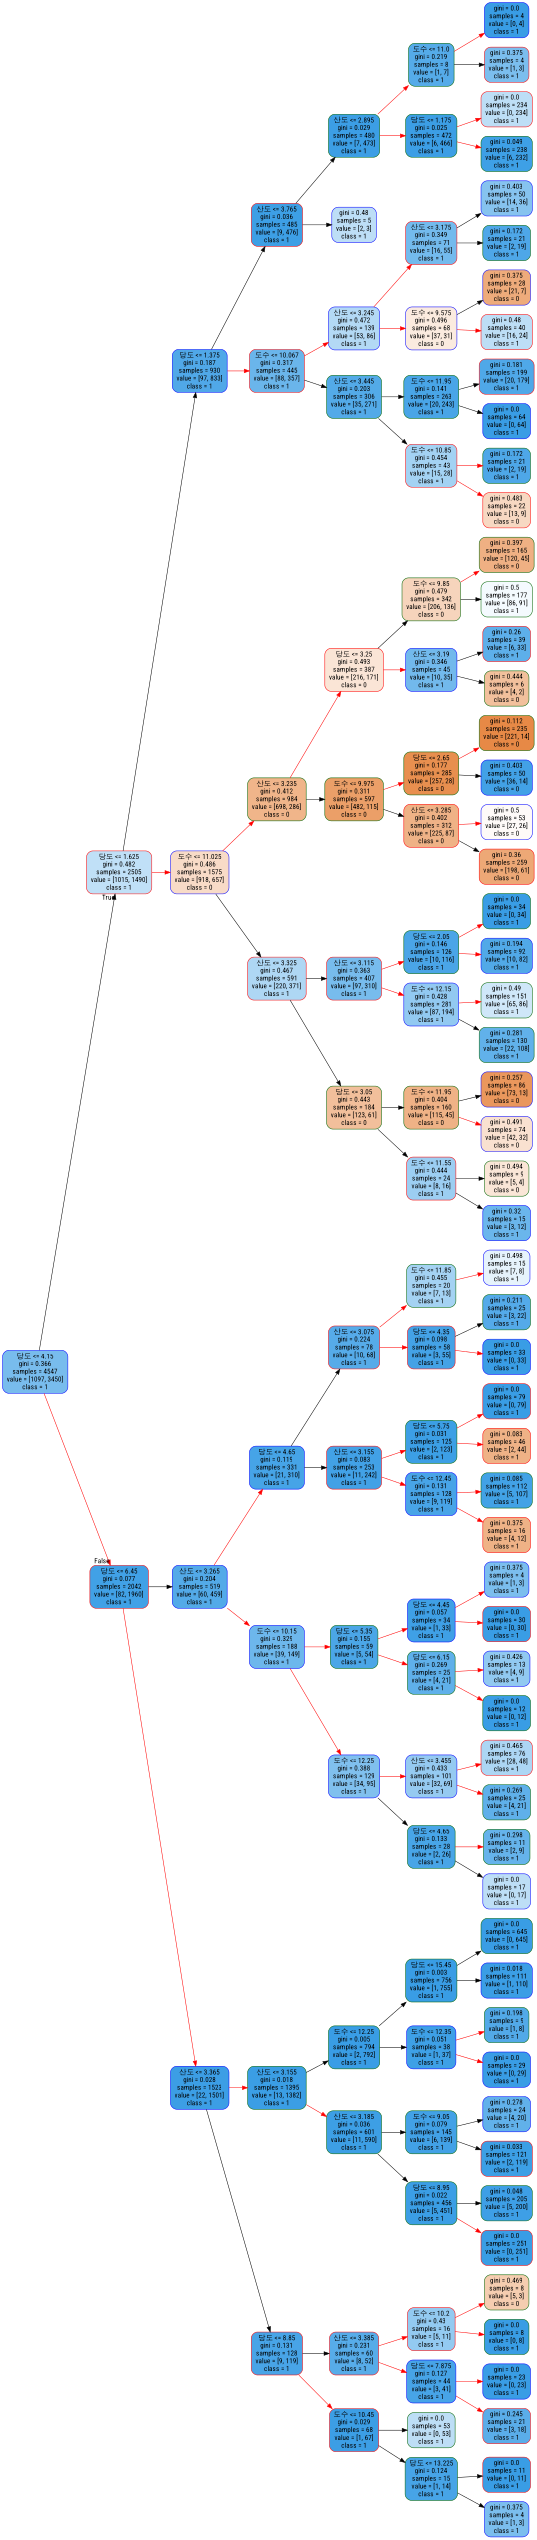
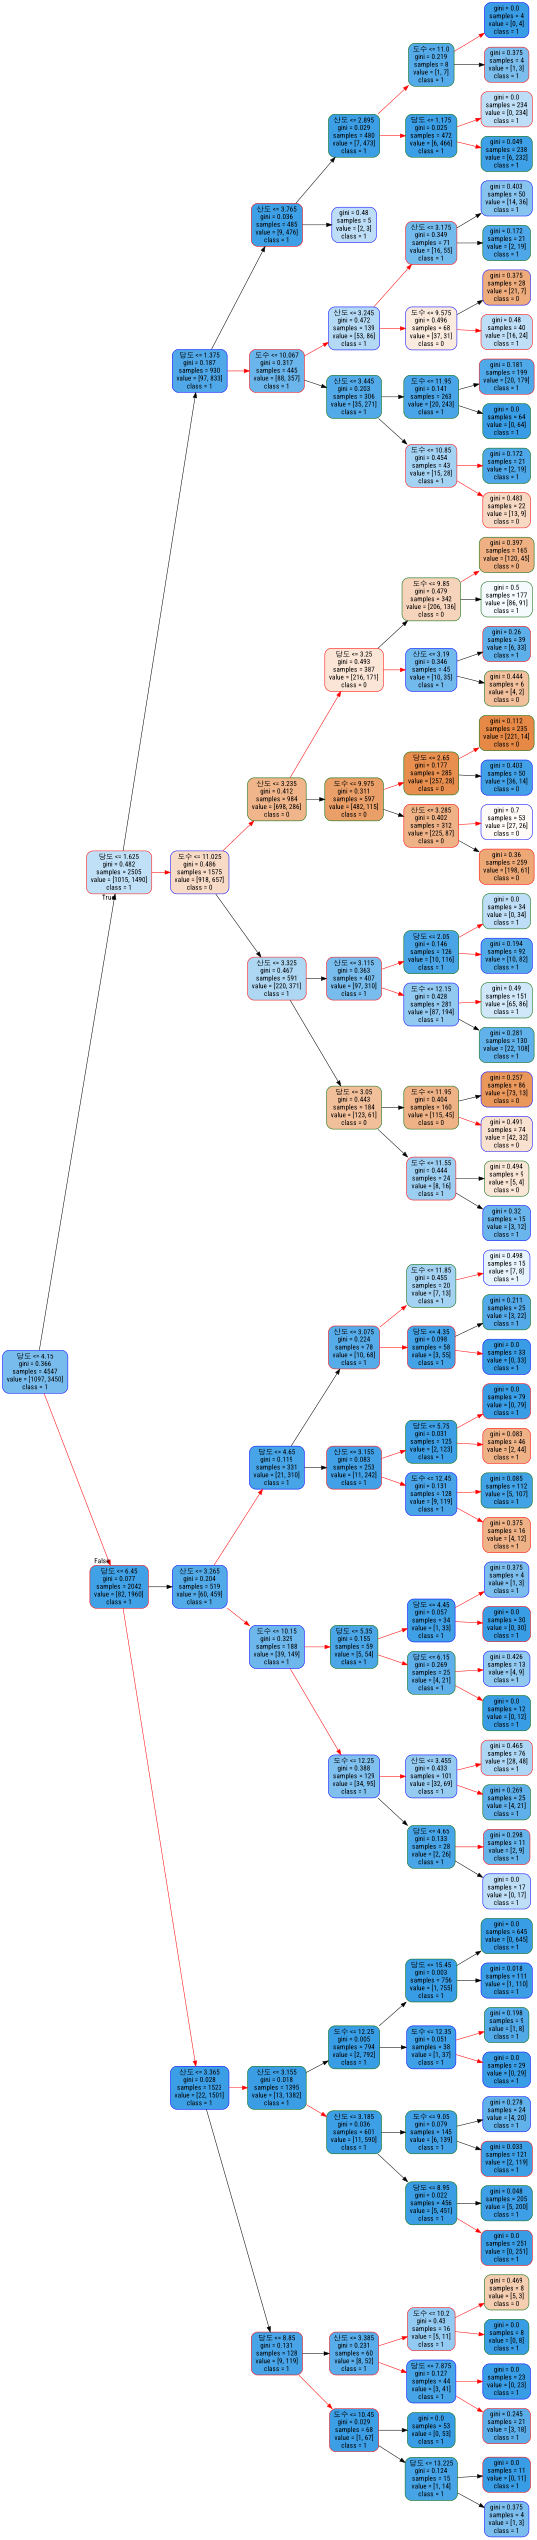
  digraph {
    fontname="Roboto Condensed"
    rankdir=LR
    node [color=darkgreen fillcolor="#399de5" fontname="Roboto Condensed" shape=box style="filled, rounded"]
    edge [color=red fontname="Roboto Condensed"]
    n1 [color=blue fillcolor="#78bced" label="당도 <= 4.15\ngini = 0.366\nsamples = 4547\nvalue = [1097, 3450]\nclass = 1"]
    n2 [color=red fillcolor="#c0e0f7" label="당도 <= 1.625\ngini = 0.482\nsamples = 2505\nvalue = [1015, 1490]\nclass = 1"]
    n3 [color=red fillcolor="#41a1e6" label="당도 <= 6.45\ngini = 0.077\nsamples = 2042\nvalue = [82, 1960]\nclass = 1"]
    n4 [color=blue fillcolor="#50a8e8" label="당도 <= 1.375\ngini = 0.187\nsamples = 930\nvalue = [97, 833]\nclass = 1"]
    n5 [color=blue fillcolor="#f8dbc7" label="도수 <= 11.025\ngini = 0.486\nsamples = 1575\nvalue = [918, 657]\nclass = 0"]
    n6 [color=blue fillcolor="#53aae8" label="산도 <= 3.265\ngini = 0.204\nsamples = 519\nvalue = [60, 459]\nclass = 1"]
    n7 [color=blue fillcolor="#3c9ee5" label="산도 <= 3.365\ngini = 0.028\nsamples = 1523\nvalue = [22, 1501]\nclass = 1"]
    n8 [color=red fillcolor="#3d9fe5" label="산도 <= 3.765\ngini = 0.036\nsamples = 485\nvalue = [9, 476]\nclass = 1"]
    n9 [color=red fillcolor="#6ab5eb" label="도수 <= 10.067\ngini = 0.317\nsamples = 445\nvalue = [88, 357]\nclass = 1"]
    n10 [fillcolor="#f0b58a" label="산도 <= 3.235\ngini = 0.412\nsamples = 984\nvalue = [698, 286]\nclass = 0"]
    n11 [color=red fillcolor="#aed7f4" label="산도 <= 3.325\ngini = 0.467\nsamples = 591\nvalue = [220, 371]\nclass = 1"]
    n12 [fillcolor="#3c9ee5" label="산도 <= 2.895\ngini = 0.029\nsamples = 480\nvalue = [7, 473]\nclass = 1"]
    n13 [color=blue fillcolor="#bddef6" label="gini = 0.48\nsamples = 5\nvalue = [2, 3]\nclass = 1"]
    n14 [color=blue fillcolor="#b3d9f5" label="산도 <= 3.245\ngini = 0.472\nsamples = 139\nvalue = [53, 86]\nclass = 1"]
    n15 [fillcolor="#53aae8" label="산도 <= 3.445\ngini = 0.203\nsamples = 306\nvalue = [35, 271]\nclass = 1"]
    n16 [fillcolor="#55abe9" label="도수 <= 11.0\ngini = 0.219\nsamples = 8\nvalue = [1, 7]\nclass = 1"]
    n17 [fillcolor="#3c9ee5" label="당도 <= 1.175\ngini = 0.025\nsamples = 472\nvalue = [6, 466]\nclass = 1"]
    n18 [color=blue label="gini = 0.0\nsamples = 4\nvalue = [0, 4]\nclass = 1"]
    n19 [color=red fillcolor="#7bbeee" label="gini = 0.375\nsamples = 4\nvalue = [1, 3]\nclass = 1"]
    n20 [color=red fillcolor="#bddef6" label="gini = 0.0\nsamples = 234\nvalue = [0, 234]\nclass = 1"]
    n21 [fillcolor="#3ea0e6" label="gini = 0.049\nsamples = 238\nvalue = [6, 232]\nclass = 1"]
    n22 [color=red fillcolor="#73baed" label="산도 <= 3.175\ngini = 0.349\nsamples = 71\nvalue = [16, 55]\nclass = 1"]
    n23 [color=blue fillcolor="#fbebdf" label="도수 <= 9.575\ngini = 0.496\nsamples = 68\nvalue = [37, 31]\nclass = 0"]
    n24 [fillcolor="#49a5e7" label="도수 <= 11.95\ngini = 0.141\nsamples = 263\nvalue = [20, 243]\nclass = 1"]
    n25 [color=red fillcolor="#a3d2f3" label="도수 <= 10.85\ngini = 0.454\nsamples = 43\nvalue = [15, 28]\nclass = 1"]
    n26 [color=blue fillcolor="#86c3ef" label="gini = 0.403\nsamples = 50\nvalue = [14, 36]\nclass = 1"]
    n27 [fillcolor="#4ea7e8" label="gini = 0.172\nsamples = 21\nvalue = [2, 19]\nclass = 1"]
    n28 [color=blue fillcolor="#eeab7b" label="gini = 0.375\nsamples = 28\nvalue = [21, 7]\nclass = 0"]
    n29 [color=red fillcolor="#bddef6" label="gini = 0.48\nsamples = 40\nvalue = [16, 24]\nclass = 1"]
    n30 [color=red fillcolor="#4fa8e8" label="gini = 0.181\nsamples = 199\nvalue = [20, 179]\nclass = 1"]
-   n31 [color=blue label="gini = 0.0\nsamples = 64\nvalue = [0, 64]\nclass = 1"]
+   n31 [label="gini = 0.0\nsamples = 64\nvalue = [0, 64]\nclass = 1"]
    n32 [fillcolor="#4ea7e8" label="gini = 0.172\nsamples = 21\nvalue = [2, 19]\nclass = 1"]
    n33 [color=red fillcolor="#f7d8c2" label="gini = 0.483\nsamples = 22\nvalue = [13, 9]\nclass = 0"]
    n34 [color=red fillcolor="#fae5d6" label="당도 <= 3.25\ngini = 0.493\nsamples = 387\nvalue = [216, 171]\nclass = 0"]
    n35 [fillcolor="#eb9f68" label="도수 <= 9.975\ngini = 0.311\nsamples = 597\nvalue = [482, 115]\nclass = 0"]
    n36 [color=red fillcolor="#77bced" label="산도 <= 3.115\ngini = 0.363\nsamples = 407\nvalue = [97, 310]\nclass = 1"]
    n37 [fillcolor="#f2bf9b" label="당도 <= 3.05\ngini = 0.443\nsamples = 184\nvalue = [123, 61]\nclass = 0"]
    n38 [fillcolor="#f6d4bc" label="도수 <= 9.85\ngini = 0.479\nsamples = 342\nvalue = [206, 136]\nclass = 0"]
    n39 [color=blue fillcolor="#72b9ec" label="산도 <= 3.19\ngini = 0.346\nsamples = 45\nvalue = [10, 35]\nclass = 1"]
    n40 [fillcolor="#e88f4f" label="당도 <= 2.65\ngini = 0.177\nsamples = 285\nvalue = [257, 28]\nclass = 0"]
    n41 [color=red fillcolor="#efb286" label="산도 <= 3.285\ngini = 0.402\nsamples = 312\nvalue = [225, 87]\nclass = 0"]
    n42 [fillcolor="#efb083" label="gini = 0.397\nsamples = 165\nvalue = [120, 45]\nclass = 0"]
    n43 [fillcolor="#f4fafe" label="gini = 0.5\nsamples = 177\nvalue = [86, 91]\nclass = 1"]
    n44 [color=red fillcolor="#5dafea" label="gini = 0.26\nsamples = 39\nvalue = [6, 33]\nclass = 1"]
    n45 [fillcolor="#f2c09c" label="gini = 0.444\nsamples = 6\nvalue = [4, 2]\nclass = 0"]
    n46 [fillcolor="#e78946" label="gini = 0.112\nsamples = 235\nvalue = [221, 14]\nclass = 0"]
    n47 [color=blue fillcolor="#42a1e6" label="gini = 0.403\nsamples = 50\nvalue = [36, 14]\nclass = 0"]
-   n48 [color=blue fillcolor="#fefaf8" label="gini = 0.5\nsamples = 53\nvalue = [27, 26]\nclass = 0"]
+   n48 [color=blue fillcolor="#fefaf8" label="gini = 0.7\nsamples = 53\nvalue = [27, 26]\nclass = 0"]
    n49 [color=red fillcolor="#eda876" label="gini = 0.36\nsamples = 259\nvalue = [198, 61]\nclass = 0"]
    n50 [fillcolor="#4aa5e7" label="당도 <= 2.05\ngini = 0.146\nsamples = 126\nvalue = [10, 116]\nclass = 1"]
    n51 [color=blue fillcolor="#92c9f1" label="도수 <= 12.15\ngini = 0.428\nsamples = 281\nvalue = [87, 194]\nclass = 1"]
    n52 [fillcolor="#efb286" label="도수 <= 11.95\ngini = 0.404\nsamples = 160\nvalue = [115, 45]\nclass = 0"]
    n53 [color=red fillcolor="#9ccef2" label="도수 <= 11.55\ngini = 0.444\nsamples = 24\nvalue = [8, 16]\nclass = 1"]
-   n54 [label="gini = 0.0\nsamples = 34\nvalue = [0, 34]\nclass = 1"]
+   n54 [fillcolor="#bddef6" label="gini = 0.0\nsamples = 34\nvalue = [0, 34]\nclass = 1"]
    n55 [color=blue fillcolor="#51a9e8" label="gini = 0.194\nsamples = 92\nvalue = [10, 82]\nclass = 1"]
    n56 [fillcolor="#cfe7f9" label="gini = 0.49\nsamples = 151\nvalue = [65, 86]\nclass = 1"]
    n57 [fillcolor="#61b1ea" label="gini = 0.281\nsamples = 130\nvalue = [22, 108]\nclass = 1"]
    n58 [color=blue fillcolor="#ea975c" label="gini = 0.257\nsamples = 86\nvalue = [73, 13]\nclass = 0"]
    n59 [color=blue fillcolor="#f9e1d0" label="gini = 0.491\nsamples = 74\nvalue = [42, 32]\nclass = 0"]
    n60 [fillcolor="#fae6d7" label="gini = 0.494\nsamples = 9\nvalue = [5, 4]\nclass = 0"]
    n61 [color=blue fillcolor="#6ab6ec" label="gini = 0.32\nsamples = 15\nvalue = [3, 12]\nclass = 1"]
    n62 [color=blue fillcolor="#46a4e7" label="당도 <= 4.65\ngini = 0.119\nsamples = 331\nvalue = [21, 310]\nclass = 1"]
    n63 [color=blue fillcolor="#6db7ec" label="도수 <= 10.15\ngini = 0.329\nsamples = 188\nvalue = [39, 149]\nclass = 1"]
    n64 [fillcolor="#3b9ee5" label="산도 <= 3.155\ngini = 0.018\nsamples = 1395\nvalue = [13, 1382]\nclass = 1"]
    n65 [color=red fillcolor="#48a4e7" label="당도 <= 8.85\ngini = 0.131\nsamples = 128\nvalue = [9, 119]\nclass = 1"]
    n66 [color=red fillcolor="#56abe9" label="산도 <= 3.075\ngini = 0.224\nsamples = 78\nvalue = [10, 68]\nclass = 1"]
    n67 [color=red fillcolor="#42a1e6" label="산도 <= 3.155\ngini = 0.083\nsamples = 253\nvalue = [11, 242]\nclass = 1"]
    n68 [fillcolor="#4ba6e7" label="당도 <= 5.35\ngini = 0.155\nsamples = 59\nvalue = [5, 54]\nclass = 1"]
    n69 [color=blue fillcolor="#80c0ee" label="도수 <= 12.25\ngini = 0.388\nsamples = 129\nvalue = [34, 95]\nclass = 1"]
    n70 [fillcolor="#a4d2f3" label="도수 <= 11.85\ngini = 0.455\nsamples = 20\nvalue = [7, 13]\nclass = 1"]
    n71 [color=red fillcolor="#44a2e6" label="당도 <= 4.35\ngini = 0.098\nsamples = 58\nvalue = [3, 55]\nclass = 1"]
    n72 [fillcolor="#3c9fe5" label="당도 <= 5.75\ngini = 0.031\nsamples = 125\nvalue = [2, 123]\nclass = 1"]
    n73 [color=blue fillcolor="#48a4e7" label="도수 <= 12.45\ngini = 0.131\nsamples = 128\nvalue = [9, 119]\nclass = 1"]
    n74 [color=blue fillcolor="#e6f3fc" label="gini = 0.498\nsamples = 15\nvalue = [7, 8]\nclass = 1"]
    n75 [fillcolor="#54aae9" label="gini = 0.211\nsamples = 25\nvalue = [3, 22]\nclass = 1"]
    n76 [color=blue label="gini = 0.0\nsamples = 33\nvalue = [0, 33]\nclass = 1"]
    n77 [color=red label="gini = 0.0\nsamples = 79\nvalue = [0, 79]\nclass = 1"]
    n78 [color=red fillcolor="#efb286" label="gini = 0.083\nsamples = 46\nvalue = [2, 44]\nclass = 1"]
    n79 [fillcolor="#42a2e6" label="gini = 0.085\nsamples = 112\nvalue = [5, 107]\nclass = 1"]
    n80 [color=red fillcolor="#efb286" label="gini = 0.375\nsamples = 16\nvalue = [4, 12]\nclass = 1"]
    n81 [color=blue fillcolor="#3fa0e6" label="당도 <= 4.45\ngini = 0.057\nsamples = 34\nvalue = [1, 33]\nclass = 1"]
    n82 [fillcolor="#5fb0ea" label="당도 <= 6.15\ngini = 0.269\nsamples = 25\nvalue = [4, 21]\nclass = 1"]
    n83 [color=blue fillcolor="#95caf1" label="산도 <= 3.455\ngini = 0.433\nsamples = 101\nvalue = [32, 69]\nclass = 1"]
    n84 [fillcolor="#48a5e7" label="당도 <= 4.65\ngini = 0.133\nsamples = 28\nvalue = [2, 26]\nclass = 1"]
    n85 [color=blue fillcolor="#7bbeee" label="gini = 0.375\nsamples = 4\nvalue = [1, 3]\nclass = 1"]
    n86 [color=red label="gini = 0.0\nsamples = 30\nvalue = [0, 30]\nclass = 1"]
    n87 [color=blue fillcolor="#91c9f1" label="gini = 0.426\nsamples = 13\nvalue = [4, 9]\nclass = 1"]
    n88 [label="gini = 0.0\nsamples = 12\nvalue = [0, 12]\nclass = 1"]
    n89 [color=red fillcolor="#acd6f4" label="gini = 0.465\nsamples = 76\nvalue = [28, 48]\nclass = 1"]
    n90 [fillcolor="#5fb0ea" label="gini = 0.269\nsamples = 25\nvalue = [4, 21]\nclass = 1"]
-   n91 [fillcolor="#65b3eb" label="gini = 0.298\nsamples = 11\nvalue = [2, 9]\nclass = 1"]
+   n91 [color=red fillcolor="#65b3eb" label="gini = 0.298\nsamples = 11\nvalue = [2, 9]\nclass = 1"]
    n92 [color=blue fillcolor="#bddef6" label="gini = 0.0\nsamples = 17\nvalue = [0, 17]\nclass = 1"]
    n93 [label="도수 <= 12.25\ngini = 0.005\nsamples = 794\nvalue = [2, 792]\nclass = 1"]
    n94 [fillcolor="#3d9fe5" label="산도 <= 3.185\ngini = 0.036\nsamples = 601\nvalue = [11, 590]\nclass = 1"]
    n95 [color=red fillcolor="#57ace9" label="산도 <= 3.385\ngini = 0.231\nsamples = 60\nvalue = [8, 52]\nclass = 1"]
    n96 [color=red fillcolor="#3c9ee5" label="도수 <= 10.45\ngini = 0.029\nsamples = 68\nvalue = [1, 67]\nclass = 1"]
    n97 [label="당도 <= 15.45\ngini = 0.003\nsamples = 756\nvalue = [1, 755]\nclass = 1"]
    n98 [color=blue fillcolor="#3ea0e6" label="도수 <= 12.35\ngini = 0.051\nsamples = 38\nvalue = [1, 37]\nclass = 1"]
    n99 [fillcolor="#42a1e6" label="도수 <= 9.05\ngini = 0.079\nsamples = 145\nvalue = [6, 139]\nclass = 1"]
    n100 [fillcolor="#3b9ee5" label="당도 <= 8.95\ngini = 0.022\nsamples = 456\nvalue = [5, 451]\nclass = 1"]
    n101 [label="gini = 0.0\nsamples = 645\nvalue = [0, 645]\nclass = 1"]
    n102 [color=blue fillcolor="#3b9ee5" label="gini = 0.018\nsamples = 111\nvalue = [1, 110]\nclass = 1"]
    n103 [fillcolor="#52a9e8" label="gini = 0.198\nsamples = 9\nvalue = [1, 8]\nclass = 1"]
    n104 [color=blue label="gini = 0.0\nsamples = 29\nvalue = [0, 29]\nclass = 1"]
    n105 [color=blue fillcolor="#61b1ea" label="gini = 0.278\nsamples = 24\nvalue = [4, 20]\nclass = 1"]
    n106 [color=red fillcolor="#3c9fe5" label="gini = 0.033\nsamples = 121\nvalue = [2, 119]\nclass = 1"]
    n107 [fillcolor="#3e9fe6" label="gini = 0.048\nsamples = 205\nvalue = [5, 200]\nclass = 1"]
    n108 [color=red label="gini = 0.0\nsamples = 251\nvalue = [0, 251]\nclass = 1"]
    n109 [color=red fillcolor="#93caf1" label="도수 <= 10.2\ngini = 0.43\nsamples = 16\nvalue = [5, 11]\nclass = 1"]
    n110 [color=blue fillcolor="#47a4e7" label="당도 <= 7.875\ngini = 0.127\nsamples = 44\nvalue = [3, 41]\nclass = 1"]
-   n111 [fillcolor="#bddef6" label="gini = 0.0\nsamples = 53\nvalue = [0, 53]\nclass = 1"]
+   n111 [label="gini = 0.0\nsamples = 53\nvalue = [0, 53]\nclass = 1"]
    n112 [fillcolor="#47a4e7" label="당도 <= 13.225\ngini = 0.124\nsamples = 15\nvalue = [1, 14]\nclass = 1"]
    n113 [fillcolor="#f5cdb0" label="gini = 0.469\nsamples = 8\nvalue = [5, 3]\nclass = 0"]
    n114 [label="gini = 0.0\nsamples = 8\nvalue = [0, 8]\nclass = 1"]
    n115 [color=blue label="gini = 0.0\nsamples = 23\nvalue = [0, 23]\nclass = 1"]
    n116 [color=red fillcolor="#5aade9" label="gini = 0.245\nsamples = 21\nvalue = [3, 18]\nclass = 1"]
    n117 [color=red label="gini = 0.0\nsamples = 11\nvalue = [0, 11]\nclass = 1"]
    n118 [color=blue fillcolor="#7bbeee" label="gini = 0.375\nsamples = 4\nvalue = [1, 3]\nclass = 1"]
    n1 -> n2 [color=black headlabel=True labelangle=45 labeldistance=2.5]
    n1 -> n3 [headlabel=False labelangle=-45 labeldistance=2.5]
    n2 -> n4 [color=black]
    n2 -> n5
    n3 -> n6 [color=black]
    n3 -> n7
    n4 -> n8 [color=black]
    n4 -> n9
    n5 -> n10
    n5 -> n11 [color=black]
    n6 -> n62
    n6 -> n63
    n7 -> n64
    n7 -> n65 [color=black]
    n8 -> n12 [color=black]
    n8 -> n13 [color=black]
    n9 -> n14
    n9 -> n15 [color=black]
    n10 -> n34
    n10 -> n35 [color=black]
    n11 -> n36 [color=black]
    n11 -> n37 [color=black]
    n12 -> n16
    n12 -> n17
    n14 -> n22
    n14 -> n23
    n15 -> n24 [color=black]
    n15 -> n25 [color=black]
    n16 -> n18
    n16 -> n19 [color=black]
    n17 -> n20
    n17 -> n21
    n22 -> n26 [color=black]
    n22 -> n27 [color=black]
    n23 -> n28 [color=black]
    n23 -> n29
    n24 -> n30 [color=black]
    n24 -> n31 [color=black]
    n25 -> n32
    n25 -> n33
    n34 -> n38 [color=black]
    n34 -> n39
    n35 -> n40
    n35 -> n41 [color=black]
    n36 -> n50
    n36 -> n51
    n37 -> n52 [color=black]
    n37 -> n53 [color=black]
    n38 -> n42
    n38 -> n43 [color=black]
    n39 -> n44 [color=black]
    n39 -> n45 [color=black]
    n40 -> n46
    n40 -> n47 [color=black]
    n41 -> n48
    n41 -> n49 [color=black]
    n50 -> n54
    n50 -> n55
    n51 -> n56
    n51 -> n57 [color=black]
    n52 -> n58 [color=black]
    n52 -> n59
    n53 -> n60 [color=black]
    n53 -> n61 [color=black]
    n62 -> n66 [color=black]
    n62 -> n67 [color=black]
    n63 -> n68
    n63 -> n69
    n64 -> n93 [color=black]
    n64 -> n94
    n65 -> n95 [color=black]
    n65 -> n96
    n66 -> n70
    n66 -> n71
    n67 -> n72
    n67 -> n73
    n68 -> n81
    n68 -> n82
    n69 -> n83
    n69 -> n84 [color=black]
    n70 -> n74
    n71 -> n75 [color=black]
    n71 -> n76
    n72 -> n77
    n72 -> n78
    n73 -> n79
    n73 -> n80
    n81 -> n85
    n81 -> n86
    n82 -> n87
    n82 -> n88
    n83 -> n89
    n83 -> n90
    n84 -> n91
    n84 -> n92 [color=black]
    n93 -> n97 [color=black]
    n93 -> n98 [color=black]
    n94 -> n99 [color=black]
    n94 -> n100 [color=black]
    n95 -> n109
    n95 -> n110
    n96 -> n111 [color=black]
    n96 -> n112 [color=black]
    n97 -> n101 [color=black]
    n97 -> n102 [color=black]
    n98 -> n103
    n98 -> n104
    n99 -> n105 [color=black]
    n99 -> n106 [color=black]
    n100 -> n107 [color=black]
    n100 -> n108
    n109 -> n113
    n109 -> n114
    n110 -> n115
    n110 -> n116
    n112 -> n117 [color=black]
    n112 -> n118 [color=black]
  }
